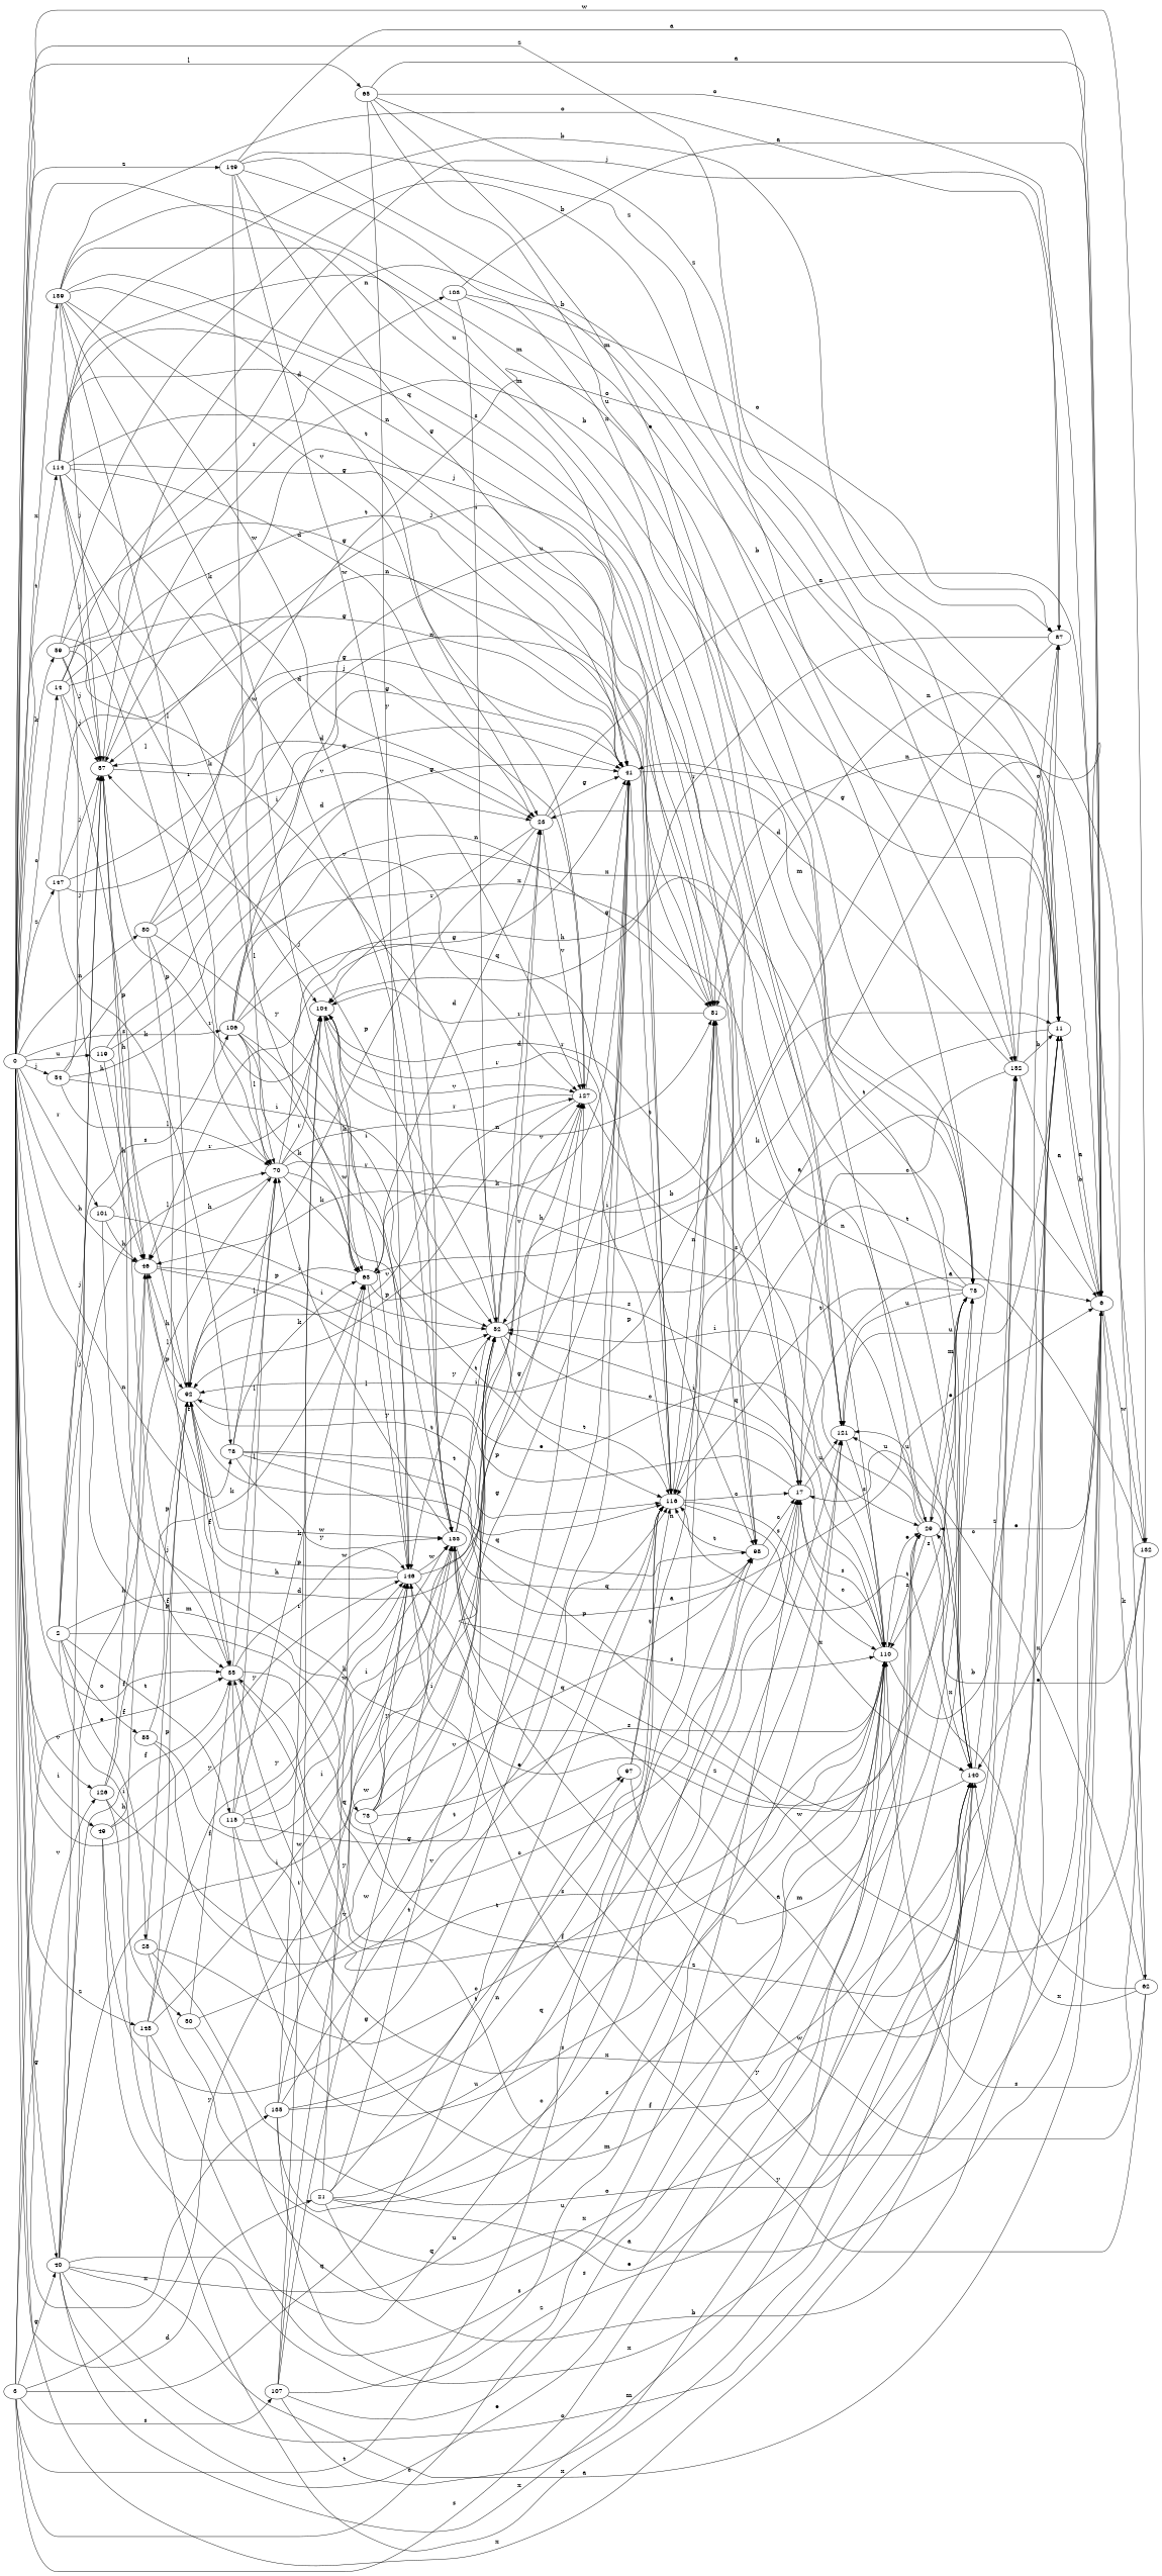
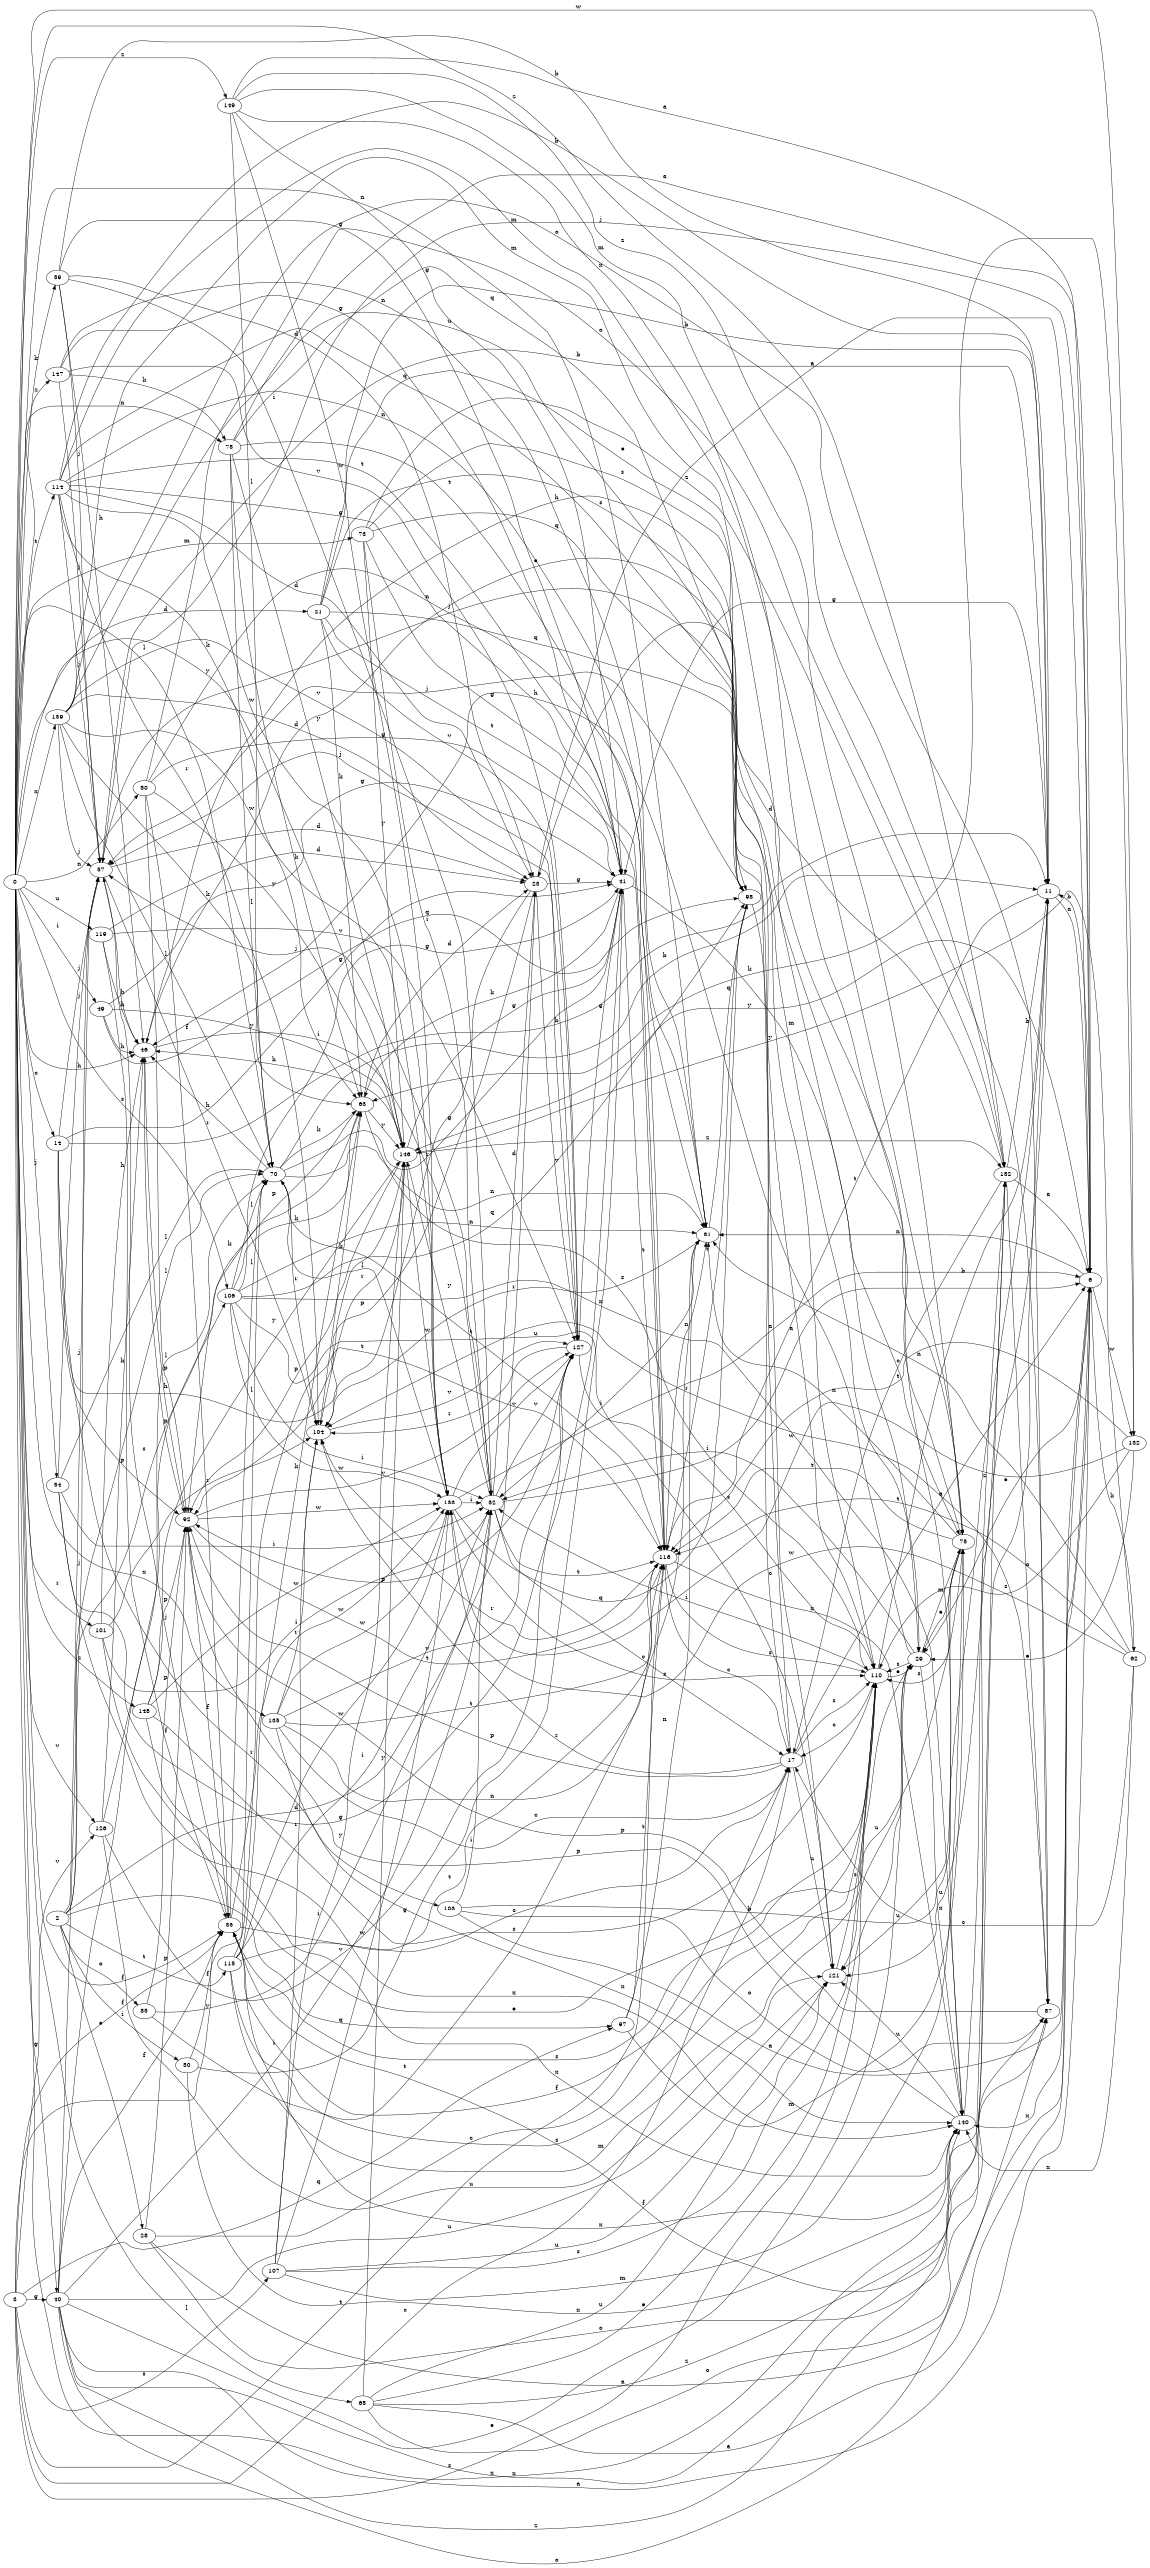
  strict digraph {
    rankdir=LR
    0
    14
    21
    35
    40
    46
    49
    54
    59
    65
    70
    73
    78
    80
    81
    101
    106
    114
    119
    126
    132
    135
    139
    140
    146
    147
    148
    149
    152
    57
    116
    11
    41
    92
    103
    110
    29
    63
    98
    127
    17
    133
    6
    121
    87
    52
    23
    104
    75
    2
    28
    50
    85
    97
    115
    3
    107
    62
    0 -> 14 [label=c]
    0 -> 21 [label=d]
    0 -> 35 [label=f]
    0 -> 40 [label=g]
    0 -> 46 [label=h]
    0 -> 49 [label=i]
    0 -> 54 [label=j]
    0 -> 59 [label=k]
    0 -> 65 [label=l]
    0 -> 70 [label=l]
    0 -> 73 [label=m]
    0 -> 78 [label=n]
    0 -> 80 [label=n]
    0 -> 81 [label=n]
    0 -> 101 [label=r]
    0 -> 106 [label=s]
    0 -> 114 [label=t]
    0 -> 119 [label=u]
    0 -> 126 [label=v]
    0 -> 132 [label=w]
    0 -> 135 [label=x]
    0 -> 139 [label=x]
    0 -> 140 [label=x]
    0 -> 146 [label=y]
    0 -> 147 [label=z]
    0 -> 148 [label=z]
    0 -> 149 [label=z]
    0 -> 152 [label=z]
    14 -> 57 [label=j]
    14 -> 116 [label=t]
    14 -> 11 [label=b]
    14 -> 41 [label=g]
    14 -> 92 [label=p]
    14 -> 103 [label=r]
    21 -> 116 [label=t]
    21 -> 11 [label=b]
    21 -> 110 [label=s]
    21 -> 29 [label=e]
    21 -> 63 [label=k]
    21 -> 98 [label=q]
    21 -> 127 [label=v]
    35 -> 70 [label=l]
    35 -> 140 [label=x]
    35 -> 57 [label=j]
    35 -> 110 [label=s]
    35 -> 17 [label=c]
    35 -> 133 [label=w]
    40 -> 35 [label=f]
    40 -> 70 [label=l]
    40 -> 140 [label=x]
    40 -> 152 [label=z]
    40 -> 57 [label=j]
    40 -> 29 [label=e]
    40 -> 6 [label=a]
    40 -> 121 [label=u]
    40 -> 87 [label=o]
    40 -> 52 [label=i]
    46 -> 92 [label=p]
    46 -> 29 [label=e]
    46 -> 52 [label=i]
    49 -> 46 [label=h]
    49 -> 146 [label=y]
    49 -> 41 [label=g]
    49 -> 98 [label=q]
    54 -> 70 [label=l]
    54 -> 140 [label=x]
    54 -> 57 [label=j]
    54 -> 41 [label=g]
    54 -> 52 [label=i]
    59 -> 46 [label=h]
    59 -> 57 [label=j]
    59 -> 11 [label=b]
    59 -> 41 [label=g]
    59 -> 52 [label=i]
    59 -> 23 [label=d]
    65 -> 146 [label=y]
    65 -> 152 [label=z]
    65 -> 29 [label=e]
    65 -> 6 [label=a]
    65 -> 121 [label=u]
    65 -> 87 [label=o]
    70 -> 46 [label=h]
    70 -> 81 [label=n]
    70 -> 116 [label=t]
    70 -> 11 [label=b]
    70 -> 41 [label=g]
    70 -> 63 [label=k]
    70 -> 104 [label=r]
    73 -> 146 [label=y]
    73 -> 152 [label=z]
    73 -> 41 [label=g]
    73 -> 110 [label=s]
    73 -> 98 [label=q]
    73 -> 52 [label=i]
    78 -> 70 [label=l]
    78 -> 146 [label=y]
    78 -> 116 [label=t]
    78 -> 63 [label=k]
    78 -> 98 [label=q]
    78 -> 6 [label=a]
    80 -> 35 [label=f]
    80 -> 81 [label=n]
    80 -> 146 [label=y]
    80 -> 41 [label=g]
    80 -> 92 [label=p]
    80 -> 87 [label=o]
    81 -> 98 [label=q]
    81 -> 52 [label=i]
    81 -> 104 [label=r]
    101 -> 46 [label=h]
    101 -> 29 [label=e]
    101 -> 52 [label=i]
    101 -> 104 [label=r]
    106 -> 70 [label=l]
    106 -> 81 [label=n]
    106 -> 140 [label=x]
    106 -> 41 [label=g]
    106 -> 63 [label=k]
    106 -> 98 [label=q]
    106 -> 133 [label=w]
    106 -> 121 [label=u]
    106 -> 52 [label=i]
    114 -> 81 [label=n]
    114 -> 57 [label=j]
    114 -> 116 [label=t]
    114 -> 11 [label=b]
    114 -> 41 [label=g]
    114 -> 63 [label=k]
    114 -> 98 [label=q]
    114 -> 133 [label=w]
    114 -> 23 [label=d]
    114 -> 104 [label=r]
    114 -> 75 [label=m]
    119 -> 35 [label=f]
    119 -> 46 [label=h]
    119 -> 127 [label=v]
    119 -> 23 [label=d]
    126 -> 46 [label=h]
    126 -> 63 [label=k]
    126 -> 127 [label=v]
    126 -> 121 [label=u]
    132 -> 116 [label=t]
    132 -> 110 [label=s]
    132 -> 29 [label=e]
    132 -> 63 [label=k]
    132 -> 133 [label=w]
    135 -> 81 [label=n]
    135 -> 140 [label=x]
    135 -> 116 [label=t]
    135 -> 127 [label=v]
    135 -> 17 [label=c]
    135 -> 133 [label=w]
    135 -> 104 [label=r]
    139 -> 70 [label=l]
    139 -> 57 [label=j]
-   139 -> 110 [label=s]
    139 -> 63 [label=k]
    139 -> 127 [label=v]
    139 -> 133 [label=w]
    139 -> 121 [label=u]
    139 -> 87 [label=o]
    139 -> 23 [label=d]
    139 -> 75 [label=m]
    140 -> 152 [label=z]
    140 -> 92 [label=p]
    140 -> 121 [label=u]
    146 -> 46 [label=h]
    146 -> 152 [label=z]
    146 -> 41 [label=g]
    146 -> 92 [label=p]
    146 -> 133 [label=w]
    146 -> 104 [label=r]
    147 -> 78 [label=k]
    147 -> 81 [label=n]
    147 -> 57 [label=j]
    147 -> 41 [label=g]
    147 -> 127 [label=v]
    148 -> 140 [label=x]
    148 -> 146 [label=y]
    148 -> 92 [label=p]
    148 -> 110 [label=s]
    148 -> 133 [label=w]
    149 -> 70 [label=l]
    149 -> 140 [label=x]
    149 -> 152 [label=z]
    149 -> 41 [label=g]
    149 -> 133 [label=w]
    149 -> 6 [label=a]
    149 -> 75 [label=m]
    152 -> 11 [label=b]
    152 -> 17 [label=c]
    152 -> 6 [label=a]
    152 -> 87 [label=o]
    152 -> 23 [label=d]
    57 -> 46 [label=h]
    57 -> 11 [label=b]
    57 -> 23 [label=d]
    57 -> 104 [label=r]
    116 -> 81 [label=n]
    116 -> 140 [label=x]
    116 -> 110 [label=s]
    116 -> 17 [label=c]
    116 -> 104 [label=r]
    11 -> 35 [label=f]
    11 -> 116 [label=t]
    11 -> 41 [label=g]
    11 -> 6 [label=a]
    11 -> 121 [label=u]
    41 -> 116 [label=t]
    41 -> 63 [label=k]
    41 -> 75 [label=m]
    92 -> 35 [label=f]
    92 -> 46 [label=h]
    92 -> 116 [label=t]
    92 -> 127 [label=v]
    92 -> 133 [label=w]
    103 -> 11 [label=b]
    103 -> 6 [label=a]
    103 -> 87 [label=o]
    103 -> 52 [label=i]
    110 -> 35 [label=f]
    110 -> 11 [label=b]
    110 -> 29 [label=e]
    110 -> 17 [label=c]
    110 -> 52 [label=i]
    29 -> 46 [label=h]
    29 -> 140 [label=x]
    29 -> 110 [label=s]
    29 -> 121 [label=u]
    29 -> 52 [label=i]
    29 -> 75 [label=m]
    63 -> 146 [label=y]
    63 -> 92 [label=p]
    63 -> 110 [label=s]
    63 -> 23 [label=d]
    98 -> 57 [label=j]
    98 -> 116 [label=t]
    98 -> 17 [label=c]
    127 -> 57 [label=j]
    127 -> 41 [label=g]
    127 -> 92 [label=p]
    127 -> 110 [label=s]
    127 -> 104 [label=r]
    17 -> 57 [label=j]
    17 -> 92 [label=p]
    17 -> 110 [label=s]
    17 -> 6 [label=a]
    17 -> 121 [label=u]
    17 -> 104 [label=r]
    133 -> 70 [label=l]
    133 -> 110 [label=s]
    133 -> 98 [label=q]
    133 -> 127 [label=v]
    133 -> 6 [label=a]
    133 -> 52 [label=i]
    6 -> 81 [label=n]
    6 -> 132 [label=w]
    6 -> 140 [label=x]
    6 -> 146 [label=y]
    6 -> 57 [label=j]
    6 -> 11 [label=b]
    6 -> 29 [label=e]
    6 -> 62 [label=k]
    121 -> 110 [label=s]
    87 -> 92 [label=p]
    87 -> 104 [label=r]
    52 -> 146 [label=y]
    52 -> 57 [label=j]
    52 -> 116 [label=t]
    52 -> 127 [label=v]
    52 -> 17 [label=c]
    52 -> 6 [label=a]
    52 -> 23 [label=d]
    23 -> 41 [label=g]
    23 -> 92 [label=p]
    23 -> 127 [label=v]
    23 -> 6 [label=a]
    23 -> 104 [label=r]
    104 -> 63 [label=k]
    104 -> 127 [label=v]
    75 -> 46 [label=h]
    75 -> 81 [label=n]
    75 -> 116 [label=t]
    75 -> 110 [label=s]
    75 -> 29 [label=e]
    75 -> 121 [label=u]
    2 -> 70 [label=l]
    2 -> 106 [label=s]
    2 -> 57 [label=j]
    2 -> 23 [label=d]
    2 -> 28 [label=e]
    2 -> 50 [label=i]
    2 -> 85 [label=o]
    2 -> 97 [label=q]
    2 -> 115 [label=t]
    28 -> 92 [label=p]
    28 -> 17 [label=c]
    28 -> 6 [label=a]
    28 -> 87 [label=o]
    50 -> 35 [label=f]
    50 -> 140 [label=x]
    50 -> 41 [label=g]
    85 -> 116 [label=t]
    85 -> 92 [label=p]
    85 -> 52 [label=i]
    97 -> 81 [label=n]
    97 -> 116 [label=t]
    97 -> 75 [label=m]
    115 -> 70 [label=l]
    115 -> 116 [label=t]
    115 -> 110 [label=s]
    115 -> 63 [label=k]
    115 -> 133 [label=w]
    115 -> 52 [label=i]
    115 -> 75 [label=m]
    3 -> 35 [label=f]
    3 -> 40 [label=g]
    3 -> 126 [label=v]
    3 -> 146 [label=y]
    3 -> 116 [label=t]
    3 -> 110 [label=s]
    3 -> 17 [label=c]
    3 -> 97 [label=q]
    3 -> 107 [label=s]
    107 -> 146 [label=y]
    107 -> 110 [label=s]
    107 -> 133 [label=w]
    107 -> 121 [label=u]
    107 -> 104 [label=r]
    107 -> 75 [label=m]
    62 -> 81 [label=n]
    62 -> 140 [label=x]
    62 -> 146 [label=y]
    62 -> 116 [label=t]
    62 -> 17 [label=c]
    62 -> 133 [label=w]
  }
